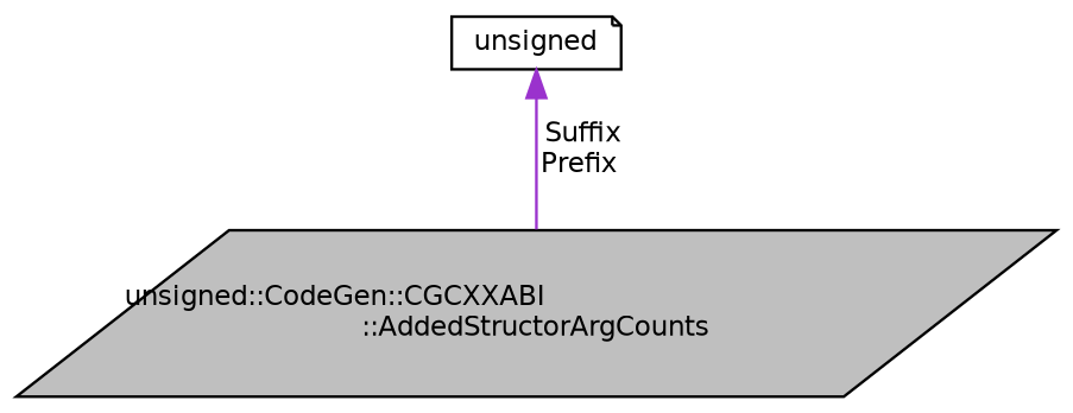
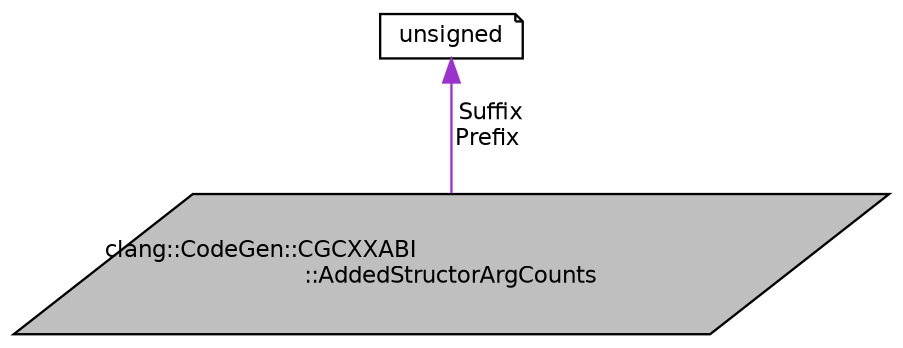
  digraph {
    node [color=black fontname=Helvetica fontsize=10]
-   n1 [fillcolor=grey75 fontcolor=black height=0.2 label="unsigned::CodeGen::CGCXXABI\l::AddedStructorArgCounts" shape=parallelogram style=filled width=0.4]
+   n1 [fillcolor=grey75 fontcolor=black height=0.2 label="clang::CodeGen::CGCXXABI\l::AddedStructorArgCounts" shape=parallelogram style=filled width=0.4]
    n2 [height=0.2 label=unsigned shape=note width=0.4]
    n2 -> n1 [color=darkorchid3 dir=back fontname=Helvetica fontsize=10 label=" Suffix\nPrefix" labelfontname=Helvetica labelfontsize=10 style=solid]
  }
